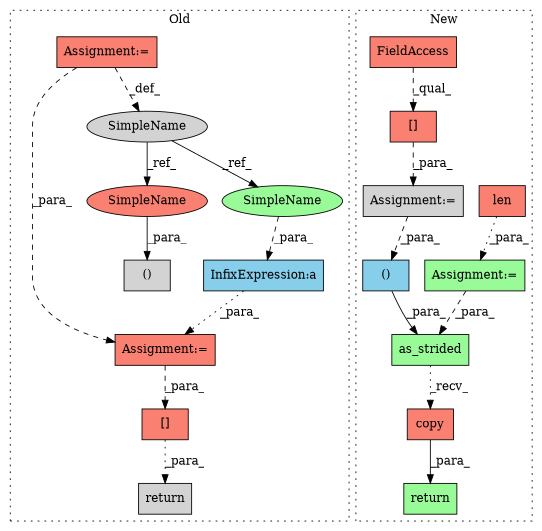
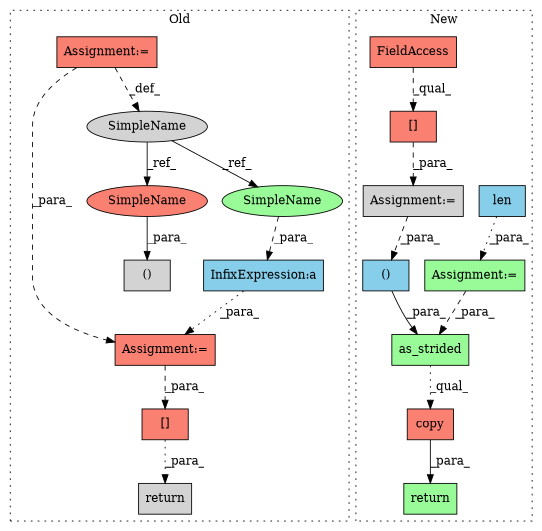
  digraph {
    node [a=7 fillcolor=salmon l=1 s=1318 shape=box style=filled]
    edge [style=dashed]
    n1 [a=41 fillcolor=lightgrey l=7 label=return s=1712]
    n2 [a=27 fillcolor=skyblue l=3 label="InfixExpression:a" s=1701]
    n3 [label="Assignment:=" s=1698]
    n4 [label="Assignment:="]
    n5 [a=106 fillcolor=lightgrey l=15 label="()" s=1584]
    n6 [a=2 l="5,1" label="[]" s="1719,1728"]
    n7 [a=42 fillcolor=lightgrey label=SimpleName shape=ellipse]
    n8 [a=42 label=SimpleName s=1598 shape=ellipse]
    n9 [a=42 fillcolor=palegreen label=SimpleName s=1704 shape=ellipse]
    n10 [a=32 fillcolor=palegreen l="11,2" label=as_strided s="1711,1786"]
    n11 [fillcolor=lightgrey label="Assignment:=" s=1682]
    n12 [fillcolor=palegreen l=6 label="Assignment:=" s=1643]
    n13 [a=41 fillcolor=palegreen l=7 label=return s=1704]
    n14 [a=106 fillcolor=skyblue l=16 label="()" s=1770]
    n15 [a=2 l="13,1" label="[]" s="1683,1697"]
-   n16 [a=32 l="4,1" label=len s="1668,1673"]
+   n16 [a=32 fillcolor=skyblue l="4,1" label=len s="1668,1673"]
    n17 [a=22 l=12 label=FieldAccess s=1683]
    n18 [a=32 l=6 label=copy s=1789]
    subgraph cluster_1 {
      label=Old
      style=dotted
      n1
      n2
      n3
      n4
      n5
      n6
      n7
      n8
      n9
    }
    subgraph cluster_2 {
      label=New
      style=dotted
      n10
      n11
      n12
      n13
      n14
      n15
      n16
      n17
      n18
    }
    n2 -> n3 [label=_para_ style=dotted]
    n3 -> n6 [label=_para_]
    n4 -> n3 [label=_para_]
    n4 -> n7 [label=_def_]
    n6 -> n1 [label=_para_ style=dotted]
    n7 -> n8 [label=_ref_ style=solid]
    n7 -> n9 [label=_ref_ style=solid]
    n8 -> n5 [label=_para_ style=solid]
    n9 -> n2 [label=_para_]
-   n10 -> n18 [label=_recv_ style=dotted]
+   n10 -> n18 [label=_qual_ style=dotted]
    n11 -> n14 [label=_para_]
    n12 -> n10 [label=_para_]
    n14 -> n10 [label=_para_ style=solid]
    n15 -> n11 [label=_para_]
    n16 -> n12 [label=_para_ style=dotted]
    n17 -> n15 [label=_qual_]
    n18 -> n13 [label=_para_ style=solid]
  }
